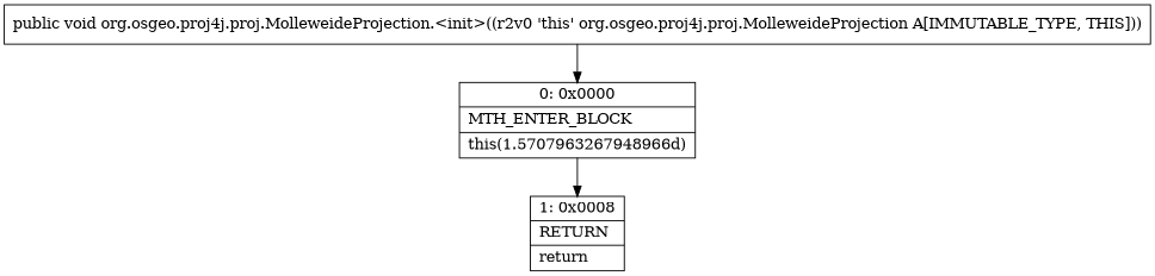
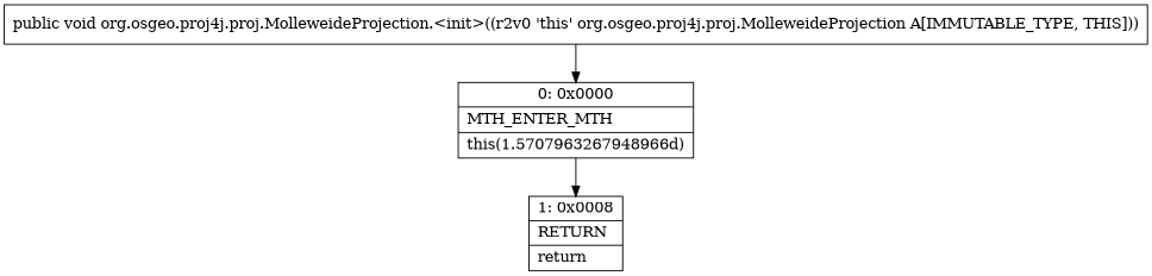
  digraph {
    node [shape=record]
-   n1 [label="{0\:\ 0x0000|MTH_ENTER_BLOCK\l|this(1.5707963267948966d)\l}"]
+   n1 [label="{0\:\ 0x0000|MTH_ENTER_MTH\l|this(1.5707963267948966d)\l}"]
    n2 [label="{1\:\ 0x0008|RETURN\l|return\l}"]
    n3 [label="{public void org.osgeo.proj4j.proj.MolleweideProjection.\<init\>((r2v0 'this' org.osgeo.proj4j.proj.MolleweideProjection A[IMMUTABLE_TYPE, THIS])) }"]
    n1 -> n2
    n3 -> n1
  }
